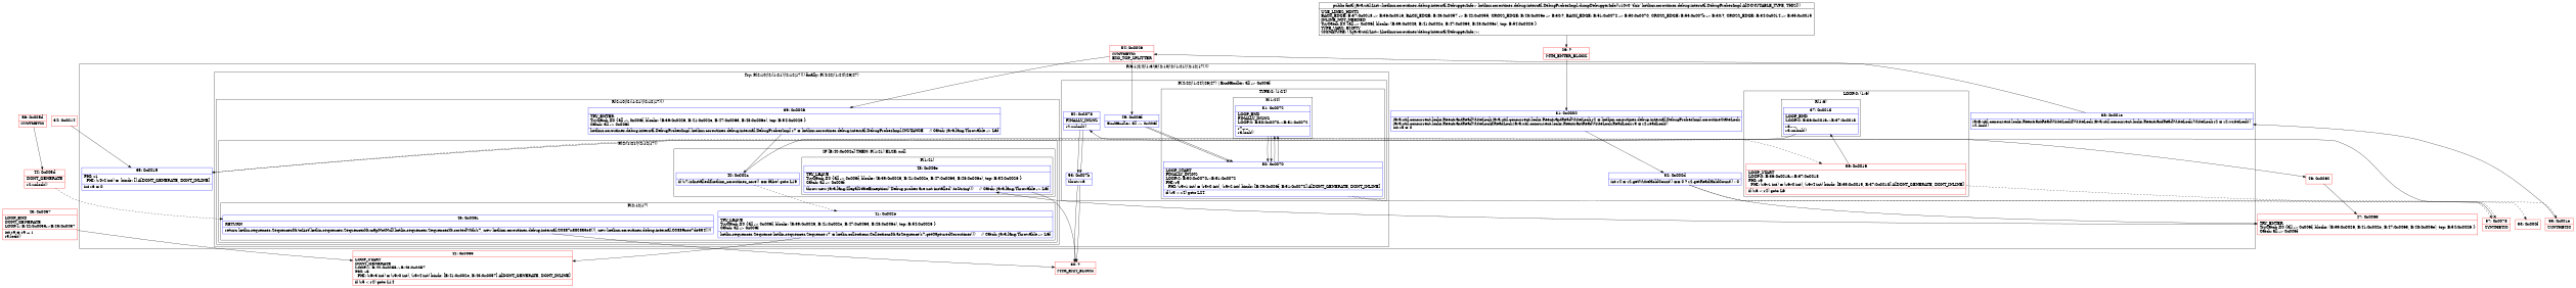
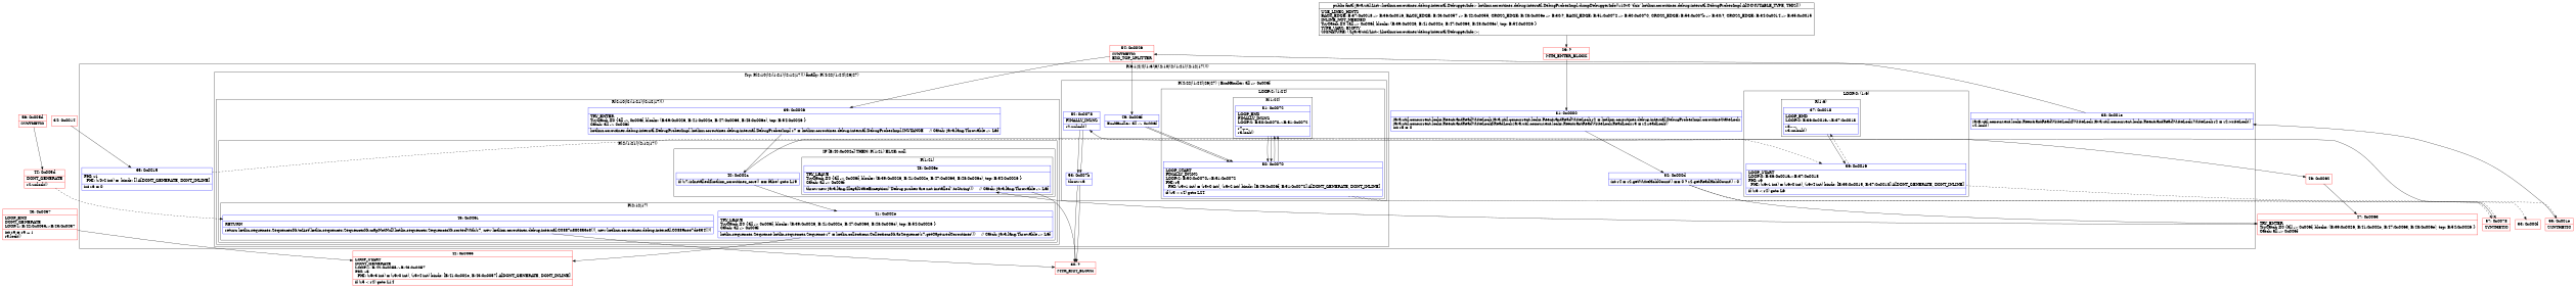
  digraph {
    node [color=blue shape=record]
    n1 [label="{37\:\ 0x0018|LOOP_END\lLOOP:0: B:36:0x0016\-\>B:37:0x0018\l|r5++\lr3.unlock()\l}"]
-   n2 [color=red label="{36\:\ 0x0016|LOOP_START\lLOOP:0: B:36:0x0016\-\>B:37:0x0018\lPHI: r6 \l  PHI: (r6v1 int) = (r6v0 int), (r6v4 int) binds: [B:35:0x0015, B:37:0x0018] A[DONT_GENERATE, DONT_INLINE]\l|if (r6 \< r4) goto L6\l}"]
+   n2 [label="{36\:\ 0x0016|LOOP_START\lLOOP:0: B:36:0x0016\-\>B:37:0x0018\lPHI: r6 \l  PHI: (r6v1 int) = (r6v0 int), (r6v4 int) binds: [B:35:0x0015, B:37:0x0018] A[DONT_GENERATE, DONT_INLINE]\l|if (r6 \< r4) goto L6\l}"]
    n3 [label="{48\:\ 0x006e|TRY_LEAVE\lTryCatch #0 \{all \-\> 0x006f, blocks: (B:39:0x0026, B:41:0x002e, B:47:0x0063, B:48:0x006e), top: B:54:0x0026 \}\lCatch: all \-\> 0x006f\l|throw new java.lang.IllegalStateException(\"Debug probes are not installed\".toString())     \/\/ Catch: java.lang.Throwable \-\> L6f\l}"]
    n4 [label="{40\:\ 0x002c|if (r7.isInstalled$kotlinx_coroutines_core() == false) goto L19\l}"]
    n5 [label="{41\:\ 0x002e|TRY_LEAVE\lTryCatch #0 \{all \-\> 0x006f, blocks: (B:39:0x0026, B:41:0x002e, B:47:0x0063, B:48:0x006e), top: B:54:0x0026 \}\lCatch: all \-\> 0x006f\l|kotlin.sequences.Sequence kotlin.sequences.Sequence r7 = kotlin.collections.CollectionsKt.asSequence(r7.getCapturedCoroutines())     \/\/ Catch: java.lang.Throwable \-\> L6f\l}"]
    n6 [label="{45\:\ 0x0061|RETURN\l|return kotlin.sequences.SequencesKt.toList(kotlin.sequences.SequencesKt.mapNotNull(kotlin.sequences.SequencesKt.sortedWith(r7, new kotlinx.coroutines.debug.internal.C0887x8808a3e8()), new kotlinx.coroutines.debug.internal.C0889xee7de334()))\l}"]
    n7 [label="{39\:\ 0x0026|TRY_ENTER\lTryCatch #0 \{all \-\> 0x006f, blocks: (B:39:0x0026, B:41:0x002e, B:47:0x0063, B:48:0x006e), top: B:54:0x0026 \}\lCatch: all \-\> 0x006f\l|kotlinx.coroutines.debug.internal.DebugProbesImpl kotlinx.coroutines.debug.internal.DebugProbesImpl r7 = kotlinx.coroutines.debug.internal.DebugProbesImpl.INSTANCE     \/\/ Catch: java.lang.Throwable \-\> L6f\l}"]
    n8 [label="{51\:\ 0x0072|LOOP_END\lFINALLY_INSNS\lLOOP:2: B:50:0x0070\-\>B:51:0x0072\l|r7++\lr3.lock()\l}"]
    n9 [label="{50\:\ 0x0070|LOOP_START\lFINALLY_INSNS\lLOOP:2: B:50:0x0070\-\>B:51:0x0072\lPHI: r5 \l  PHI: (r5v1 int) = (r5v0 int), (r5v2 int) binds: [B:49:0x006f, B:51:0x0072] A[DONT_GENERATE, DONT_INLINE]\l|if (r5 \< r4) goto L24\l}"]
    n10 [label="{49\:\ 0x006f|ExcHandler: all \-\> 0x006f\l}"]
    n11 [label="{52\:\ 0x0078|FINALLY_INSNS\l|r2.unlock()\l}"]
    n12 [label="{53\:\ 0x007b|throw r6\l}"]
    n13 [label="{31\:\ 0x0000|java.util.concurrent.locks.ReentrantReadWriteLock java.util.concurrent.locks.ReentrantReadWriteLock r2 = kotlinx.coroutines.debug.internal.DebugProbesImpl.coroutineStateLock\ljava.util.concurrent.locks.ReentrantReadWriteLock$ReadLock java.util.concurrent.locks.ReentrantReadWriteLock.ReadLock r3 = r2.readLock()\lint r5 = 0\l}"]
    n14 [label="{32\:\ 0x000d|int r4 = r2.getWriteHoldCount() == 0 ? r2.getReadHoldCount() : 0\l}"]
    n15 [label="{35\:\ 0x0015|PHI: r1 \l  PHI: (r4v2 int) =  binds: [] A[DONT_GENERATE, DONT_INLINE]\l|int r6 = 0\l}"]
    n16 [label="{38\:\ 0x001e|java.util.concurrent.locks.ReentrantReadWriteLock$WriteLock java.util.concurrent.locks.ReentrantReadWriteLock.WriteLock r2 = r2.writeLock()\lr2.lock()\l}"]
    n17 [color=red label="{55\:\ 0x001e|SYNTHETIC\l}"]
    n18 [color=red label="{30\:\ ?|MTH_EXIT_BLOCK\l}"]
    n19 [color=red label="{46\:\ 0x0062}"]
    n20 [color=red label="{42\:\ 0x0055|LOOP_START\lDONT_GENERATE\lLOOP:1: B:42:0x0055\-\>B:43:0x0057\lPHI: r5 \l  PHI: (r5v3 int) = (r5v0 int), (r5v4 int) binds: [B:41:0x002e, B:43:0x0057] A[DONT_GENERATE, DONT_INLINE]\l|if (r5 \< r4) goto L14\l}"]
    n21 [color=red label="{57\:\ 0x0078|SYNTHETIC\l}"]
    n22 [color=red label="{33\:\ 0x000f}"]
    n23 [color=red label="{47\:\ 0x0063|TRY_ENTER\lTryCatch #0 \{all \-\> 0x006f, blocks: (B:39:0x0026, B:41:0x002e, B:47:0x0063, B:48:0x006e), top: B:54:0x0026 \}\lCatch: all \-\> 0x006f\l}"]
    n24 [color=red label="{54\:\ 0x0026|SYNTHETIC\lEXC_TOP_SPLITTER\l}"]
    n25 [color=red label="{34\:\ 0x0014}"]
    n26 [color=red label="{29\:\ ?|MTH_ENTER_BLOCK\l}"]
    n27 [color=red label="{43\:\ 0x0057|LOOP_END\lDONT_GENERATE\lLOOP:1: B:42:0x0055\-\>B:43:0x0057\l|int r5 = r5 + 1\lr3.lock()\l}"]
    n28 [color=red label="{56\:\ 0x005d|SYNTHETIC\l}"]
    n29 [color=red label="{44\:\ 0x005d|DONT_GENERATE\l|r2.unlock()\l}"]
    n30 [label="{public final java.util.List\<kotlinx.coroutines.debug.internal.DebuggerInfo\> kotlinx.coroutines.debug.internal.DebugProbesImpl.dumpDebuggerInfo((r10v0 'this' kotlinx.coroutines.debug.internal.DebugProbesImpl A[IMMUTABLE_TYPE, THIS]))  | USE_LINES_HINTS\lBACK_EDGE: B:37:0x0018 \-\> B:36:0x0016, BACK_EDGE: B:43:0x0057 \-\> B:42:0x0055, CROSS_EDGE: B:48:0x006e \-\> B:30:?, BACK_EDGE: B:51:0x0072 \-\> B:50:0x0070, CROSS_EDGE: B:53:0x007b \-\> B:30:?, CROSS_EDGE: B:34:0x0014 \-\> B:35:0x0015\lINLINE_NOT_NEEDED\lTryCatch #0 \{all \-\> 0x006f, blocks: (B:39:0x0026, B:41:0x002e, B:47:0x0063, B:48:0x006e), top: B:54:0x0026 \}\lTYPE_VARS: EMPTY\lSIGNATURE: ()Ljava\/util\/List\<Lkotlinx\/coroutines\/debug\/internal\/DebuggerInfo;\>;\l}" color=""]
    subgraph cluster_1 {
      label="R(6:1|2|4|(1:6)|8|(2:10|(2:(1:21)|(2:12|17))))"
      n13
      n14
      n15
      n16
      subgraph cluster_2 {
        label="LOOP:0: (1:6)"
        n2
        subgraph cluster_3 {
          label="R(1:6)"
          n1
        }
      }
      subgraph cluster_4 {
        label="Try: R(2:10|(2:(1:21)|(2:12|17))) finally: R(4:22|(1:24)|26|27)"
        subgraph cluster_5 {
          label="R(2:10|(2:(1:21)|(2:12|17)))"
          n7
          subgraph cluster_6 {
            label="R(2:(1:21)|(2:12|17))"
            subgraph cluster_7 {
              label="IF [B:40:0x002c] THEN: R(1:21) ELSE: null"
              n4
              subgraph cluster_8 {
                label="R(1:21)"
                n3
              }
            }
            subgraph cluster_9 {
              label="R(2:12|17)"
              n5
              n6
            }
          }
        }
        subgraph cluster_10 {
          label="R(4:22|(1:24)|26|27) | ExcHandler: all \-\> 0x006f\l"
          n10
          n11
          n12
          subgraph cluster_11 {
-           label="TYPE:2: (1:24)"
+           label="LOOP:2: (1:24)"
            n9
            subgraph cluster_12 {
              label="R(1:24)"
              n8
            }
          }
        }
      }
    }
    subgraph cluster_13 {
      label="R(4:22|(1:24)|26|27) | ExcHandler: all \-\> 0x006f\l"
      subgraph cluster_14 {
        label="LOOP:2: (1:24)"
        subgraph cluster_15 {
          label="R(1:24)"
        }
      }
    }
-   n1 -> n15
-   n2 -> n1
+   n1 -> n2
+   n2 -> n1 [style=dashed]
    n2 -> n17 [style=dashed]
    n3 -> n18
-   n4 -> n5 [style=dashed]
+   n4 -> n5 [style=solid]
    n4 -> n19
    n5 -> n20
    n6 -> n18
    n7 -> n4
    n8 -> n9
    n8 -> n9
    n9 -> n8
    n9 -> n8
    n9 -> n21 [style=dashed]
    n9 -> n21 [style=dashed]
    n10 -> n9
    n10 -> n9
    n11 -> n12
    n11 -> n12
    n12 -> n18
    n12 -> n18
    n13 -> n14
    n14 -> n22 [style=dashed]
    n14 -> n23
    n15 -> n2 [style=dashed]
    n16 -> n24
    n17 -> n16
    n19 -> n23
    n21 -> n11
    n23 -> n3
    n24 -> n7
    n24 -> n10
    n25 -> n15
    n26 -> n13
    n27 -> n20
    n28 -> n29
    n29 -> n6 [style=dashed]
    n30 -> n26
  }
